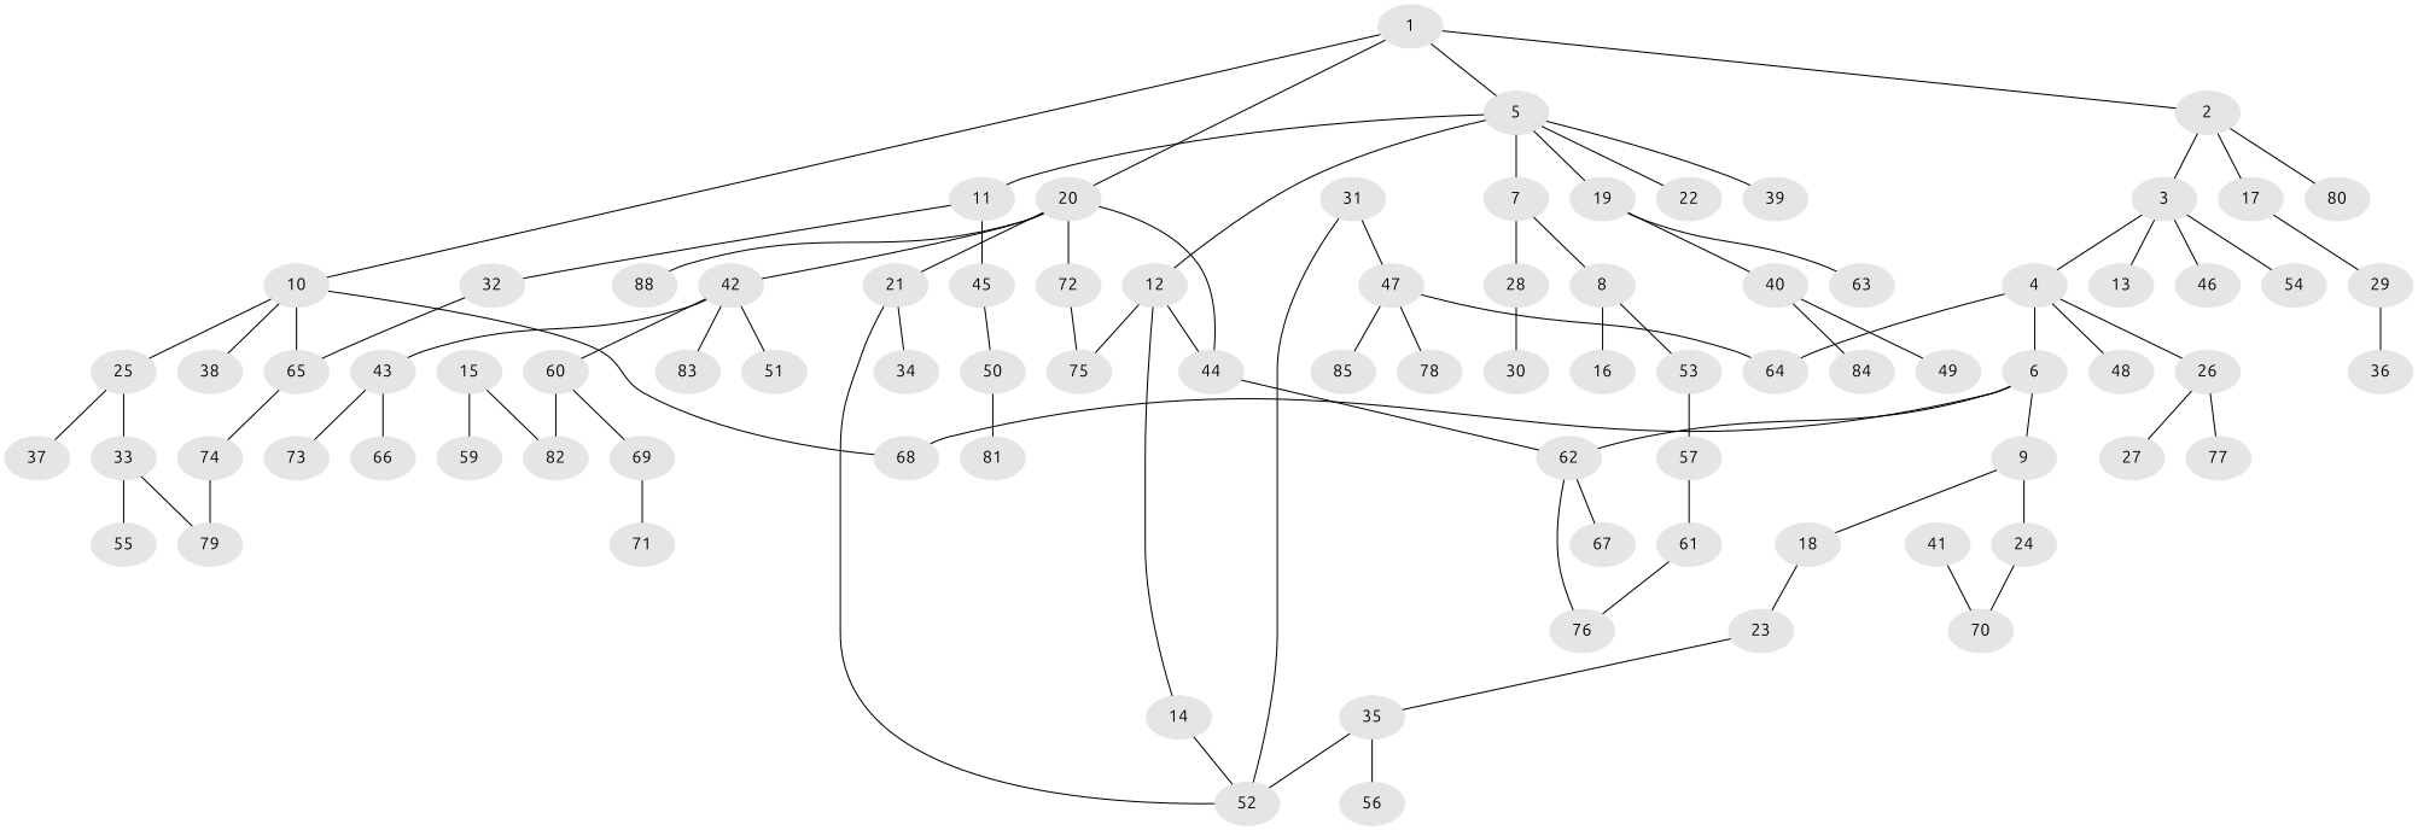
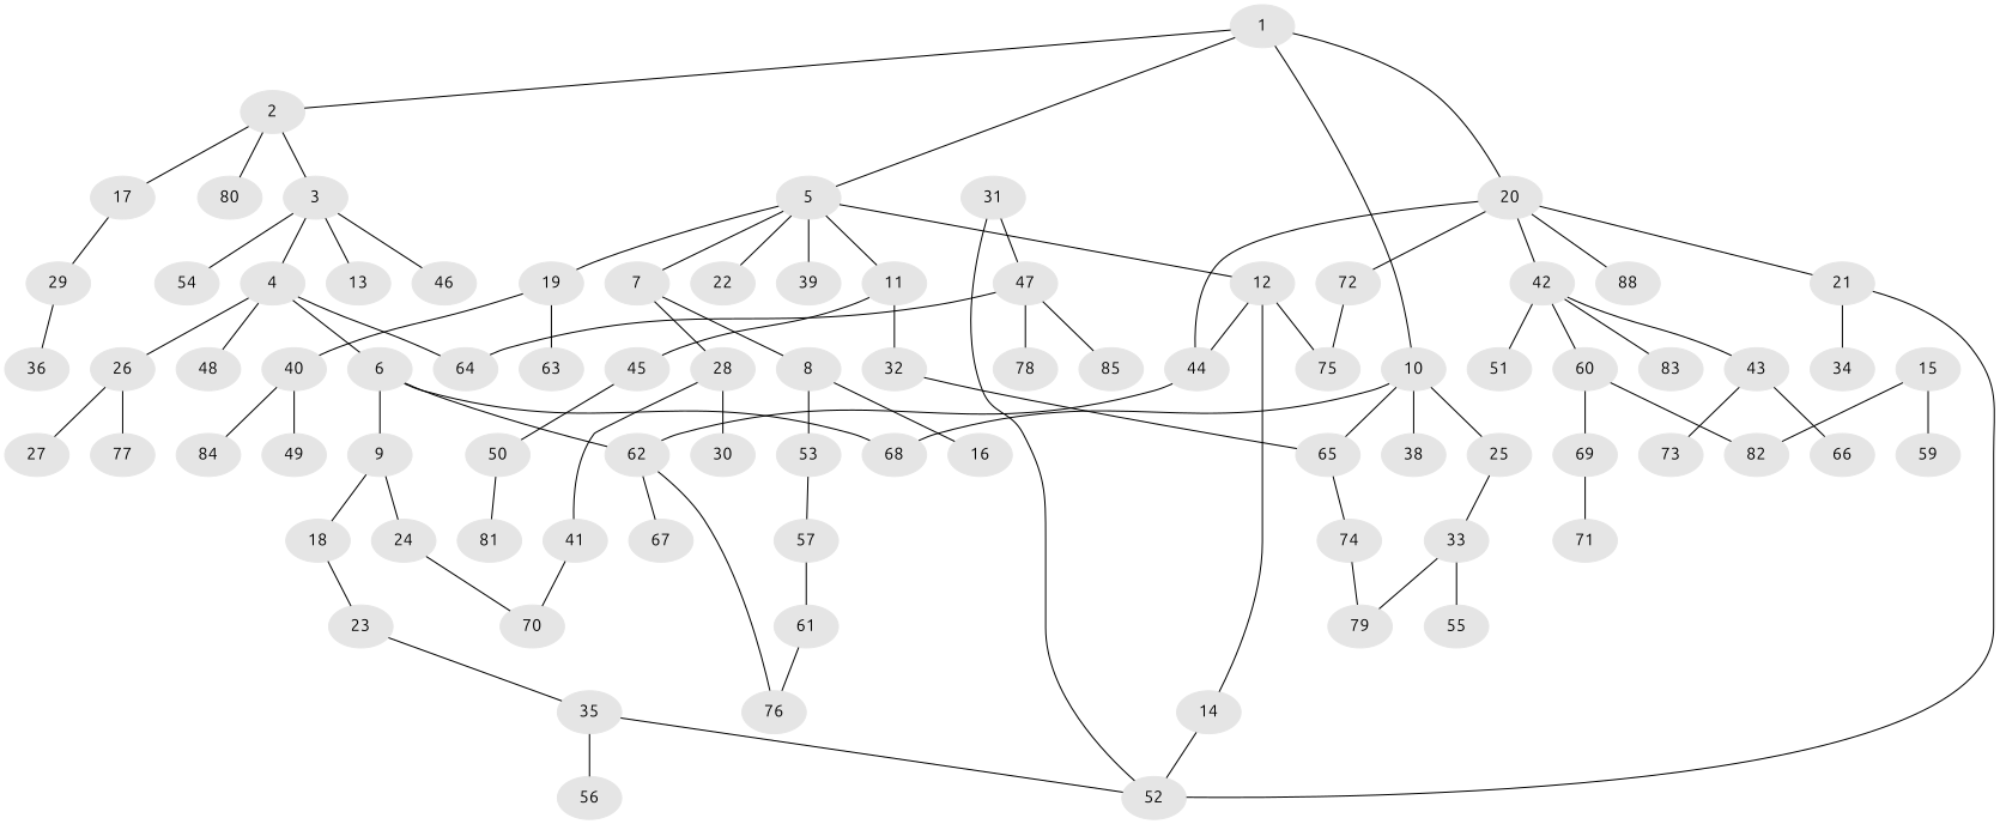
  graph {
    fontname=Ubuntu
    node [color=gray90 fontname=Ubuntu style=filled]
    edge [fontname=Ubuntu]
    1
    2
    5
    10
    20
    3
    17
    80
    7
    11
    12
    19
    22
    39
    68
    25
    38
    65
    44
    21
    42
    n22 [label=88]
    72
    4
    13
    46
    54
    29
    6
    26
    48
    64
    9
    62
    27
    77
    8
    28
    32
    45
    14
    75
    40
    63
    31
    52
    47
    18
    24
    76
    67
    16
    53
    15
    59
    82
    30
    41
    57
    23
    70
    33
-   37
    74
    50
    36
    35
    49
    84
    34
    43
    51
    60
    83
    56
    55
    79
    78
    85
    66
    73
    69
    81
    61
    71
    1 -- 2
    1 -- 5
    1 -- 10
    1 -- 20
    2 -- 3
    2 -- 17
    2 -- 80
    5 -- 7
    5 -- 11
    5 -- 12
    5 -- 19
    5 -- 22
    5 -- 39
    10 -- 68
    10 -- 25
    10 -- 38
    10 -- 65
    20 -- 44
    20 -- 21
    20 -- 42
    20 -- n22
    20 -- 72
    3 -- 4
    3 -- 13
    3 -- 46
    3 -- 54
    17 -- 29
    7 -- 8
    7 -- 28
    11 -- 32
    11 -- 45
    12 -- 44
    12 -- 14
    12 -- 75
    19 -- 40
    19 -- 63
    25 -- 33
-   25 -- 37
    65 -- 74
    44 -- 62
    21 -- 52
    21 -- 34
    42 -- 43
    42 -- 51
    42 -- 60
    42 -- 83
    72 -- 75
    4 -- 6
    4 -- 26
    4 -- 48
    4 -- 64
    29 -- 36
    6 -- 68
    6 -- 9
    6 -- 62
    26 -- 27
    26 -- 77
    9 -- 18
    9 -- 24
    62 -- 76
    62 -- 67
    8 -- 16
    8 -- 53
    28 -- 30
+   28 -- 41
    32 -- 65
    45 -- 50
    14 -- 52
    40 -- 49
    40 -- 84
    31 -- 52
    31 -- 47
    47 -- 64
    47 -- 78
    47 -- 85
    18 -- 23
    24 -- 70
    53 -- 57
    15 -- 59
    15 -- 82
    41 -- 70
    57 -- 61
    23 -- 35
    33 -- 55
    33 -- 79
    74 -- 79
    50 -- 81
    35 -- 52
    35 -- 56
    43 -- 66
    43 -- 73
    60 -- 82
    60 -- 69
    69 -- 71
    61 -- 76
  }
